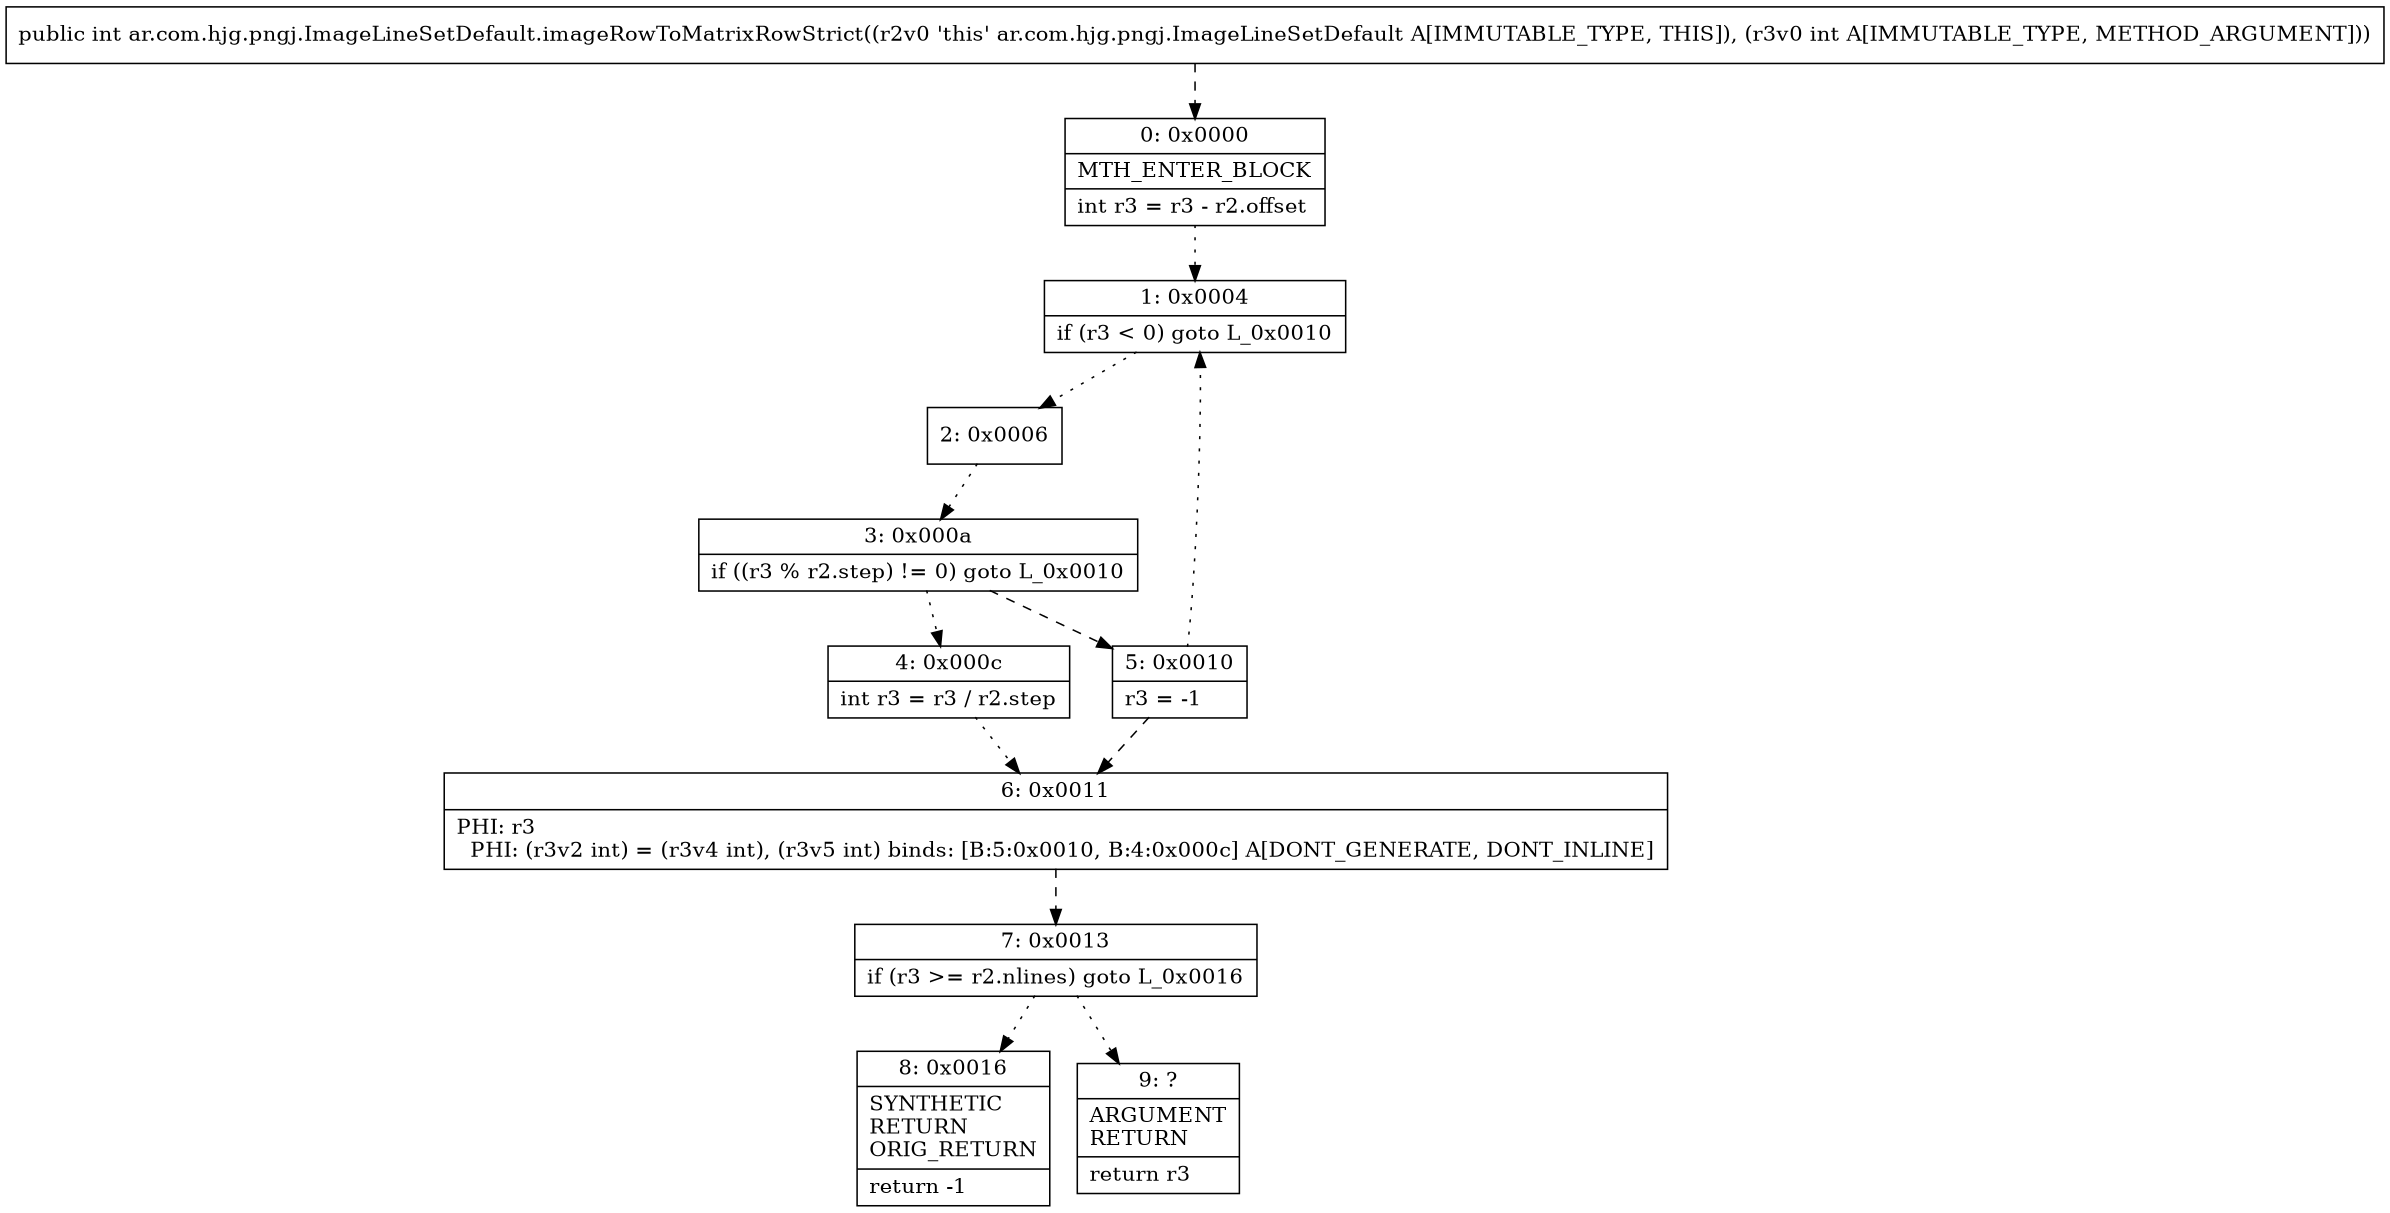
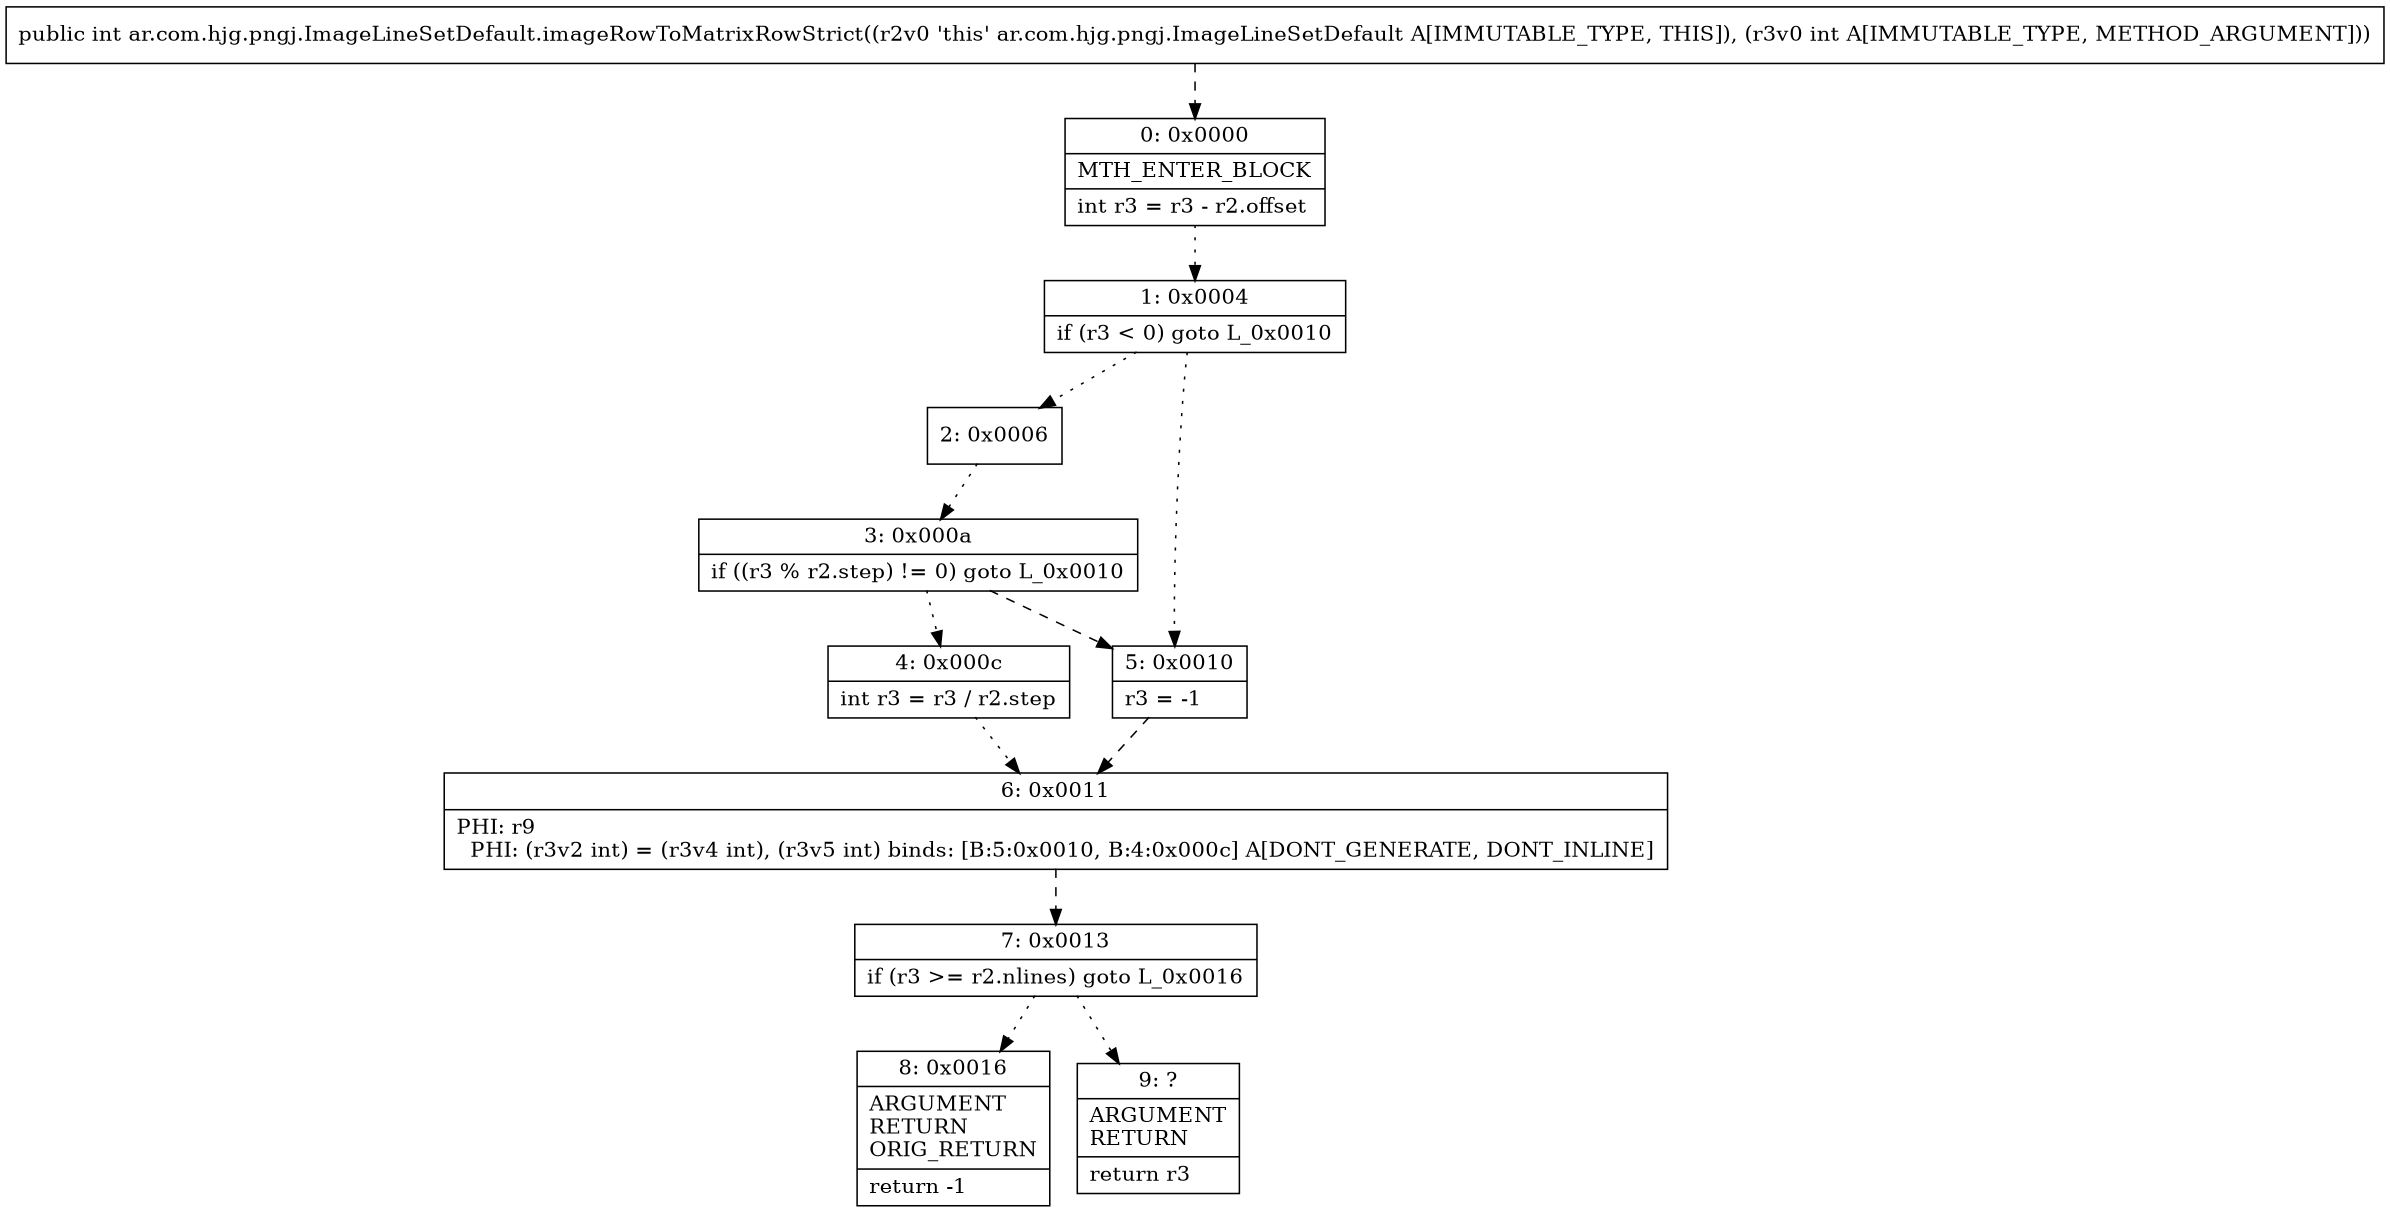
  digraph {
    node [shape=record]
    edge [style=dotted]
    n1 [label="{0\:\ 0x0000|MTH_ENTER_BLOCK\l|int r3 = r3 \- r2.offset\l}"]
    n2 [label="{1\:\ 0x0004|if (r3 \< 0) goto L_0x0010\l}"]
    n3 [label="{2\:\ 0x0006}"]
    n4 [label="{5\:\ 0x0010|r3 = \-1\l}"]
    n5 [label="{3\:\ 0x000a|if ((r3 % r2.step) != 0) goto L_0x0010\l}"]
-   n6 [label="{6\:\ 0x0011|PHI: r3 \l  PHI: (r3v2 int) = (r3v4 int), (r3v5 int) binds: [B:5:0x0010, B:4:0x000c] A[DONT_GENERATE, DONT_INLINE]\l}"]
+   n6 [label="{6\:\ 0x0011|PHI: r9 \l  PHI: (r3v2 int) = (r3v4 int), (r3v5 int) binds: [B:5:0x0010, B:4:0x000c] A[DONT_GENERATE, DONT_INLINE]\l}"]
    n7 [label="{4\:\ 0x000c|int r3 = r3 \/ r2.step\l}"]
    n8 [label="{7\:\ 0x0013|if (r3 \>= r2.nlines) goto L_0x0016\l}"]
-   n9 [label="{8\:\ 0x0016|SYNTHETIC\lRETURN\lORIG_RETURN\l|return \-1\l}"]
+   n9 [label="{8\:\ 0x0016|ARGUMENT\lRETURN\lORIG_RETURN\l|return \-1\l}"]
    n10 [label="{9\:\ ?|ARGUMENT\lRETURN\l|return r3\l}"]
    n11 [label="{public int ar.com.hjg.pngj.ImageLineSetDefault.imageRowToMatrixRowStrict((r2v0 'this' ar.com.hjg.pngj.ImageLineSetDefault A[IMMUTABLE_TYPE, THIS]), (r3v0 int A[IMMUTABLE_TYPE, METHOD_ARGUMENT])) }"]
    n1 -> n2
    n2 -> n3
-   n4 -> n2
+   n2 -> n4
    n3 -> n5
    n4 -> n6 [style=dashed]
    n5 -> n4 [style=dashed]
    n5 -> n7
    n6 -> n8 [style=dashed]
    n7 -> n6
    n8 -> n9
    n8 -> n10
    n11 -> n1 [style=dashed]
  }
